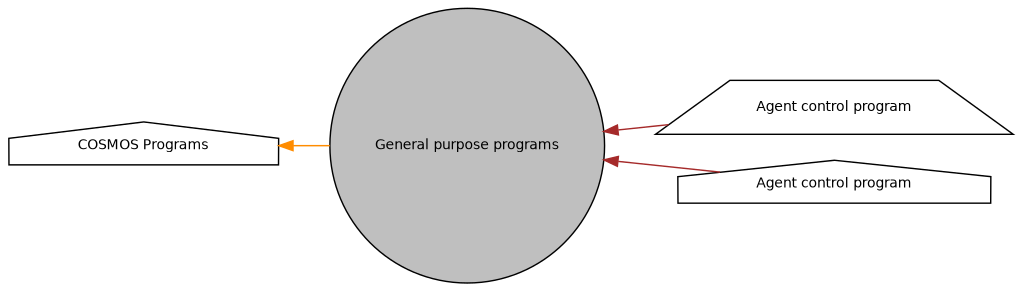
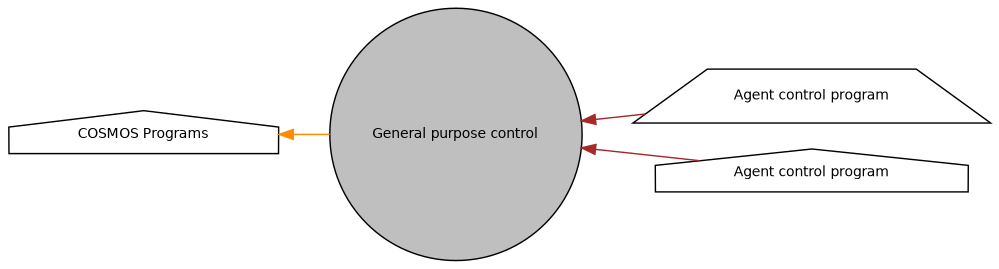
  digraph {
    rankdir=LR
    node [color=black fillcolor=white fontname=Helvetica fontsize=10 shape=house style=filled]
    edge [dir=back fontname=Helvetica fontsize=10 labelfontname=Helvetica labelfontsize=10 shape=plaintext style=solid color=brown]
    n1 [height=0.2 label="COSMOS Programs" width=0.4]
-   n2 [fillcolor=grey75 fontcolor=black height=0.2 label="General purpose programs" shape=circle width=0.4]
+   n2 [fillcolor=grey75 fontcolor=black height=0.2 label="General purpose control" shape=circle width=0.4]
    n3 [height=0.2 label="Agent control program" shape=trapezium width=0.4]
    n4 [height=0.2 label="Agent control program" width=0.4]
    n1 -> n2 [color=darkorange]
    n2 -> n3
    n2 -> n4
  }
